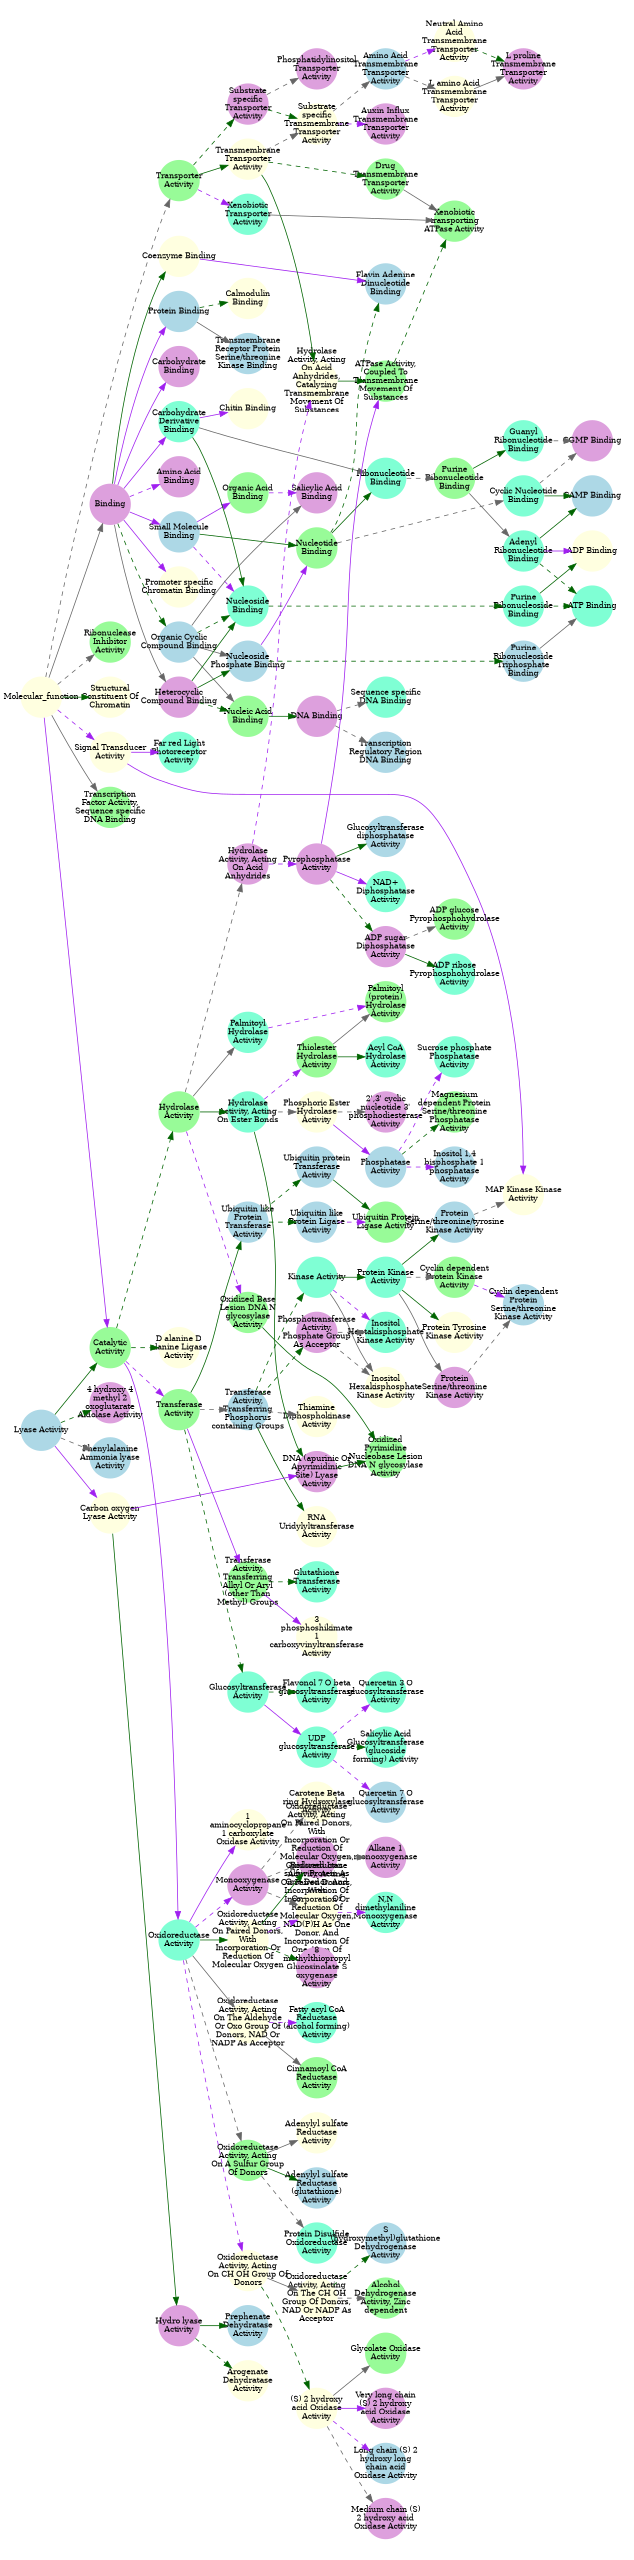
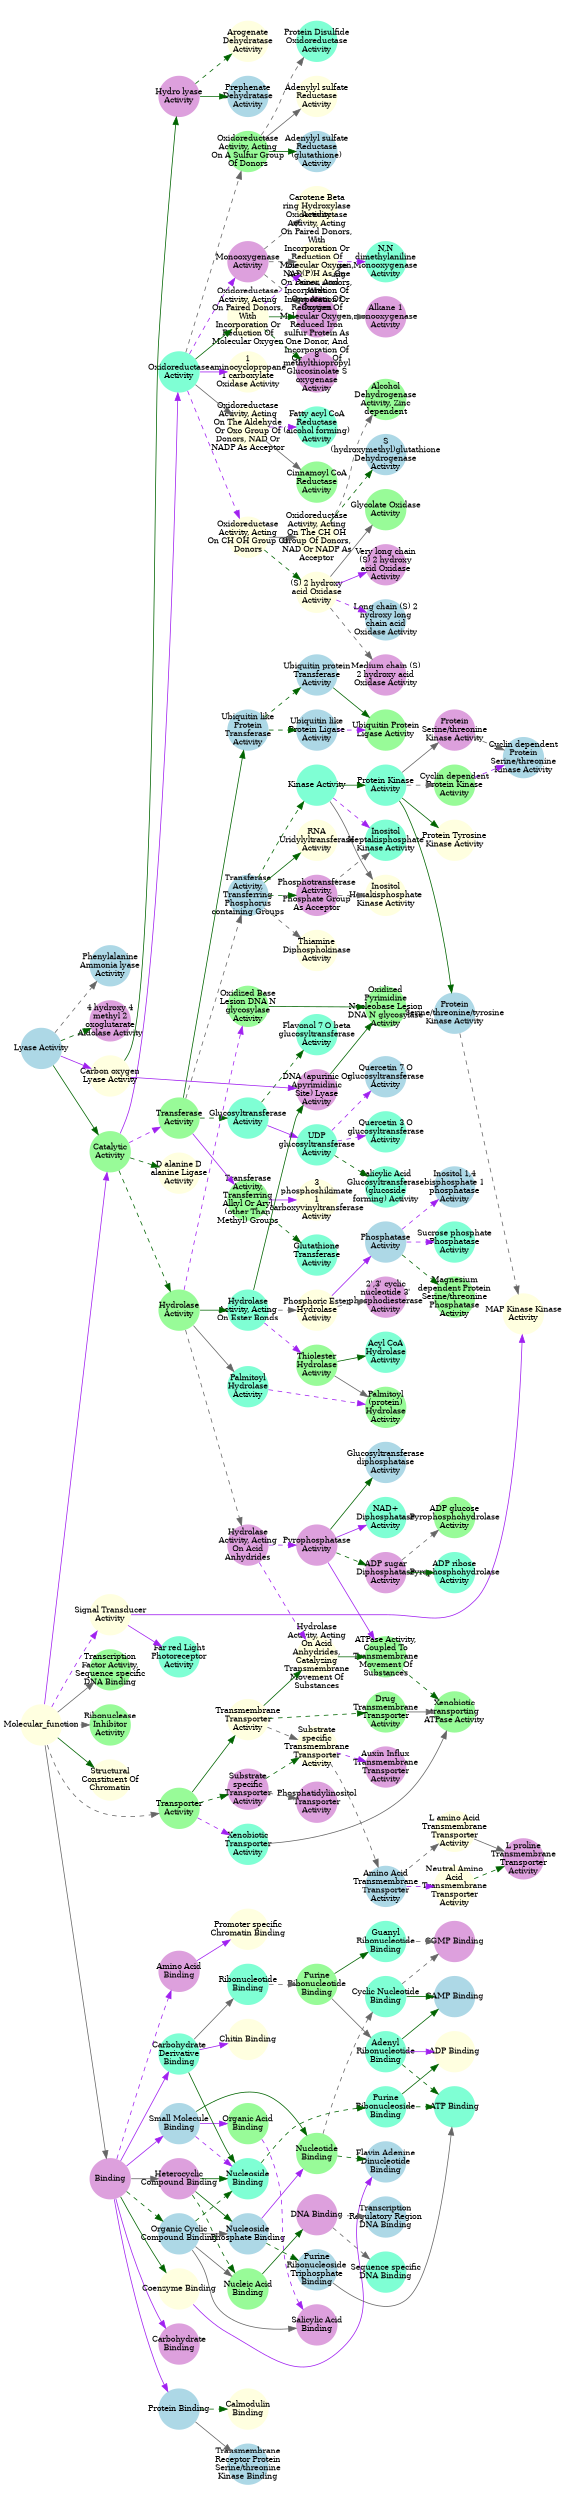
  digraph {
    rankdir=LR
    node [color=transparent fillcolor=lightyellow fixedsize=true fontsize=10 shape=circle style=filled]
    edge [color=darkgreen lty=solid style=dashed]
    n1 [label=Molecular_function width=0.75]
    n2 [fillcolor=palegreen label="Catalytic\nActivity" width=0.75]
    n3 [fillcolor=plum label=Binding width=0.75]
    n4 [fillcolor=palegreen label="Transcription\nFactor Activity,\nSequence specific\nDNA Binding" width=0.75]
    n5 [fillcolor=palegreen label="Transporter\nActivity" width=0.75]
    n6 [label="Signal Transducer\nActivity" width=0.75]
    n7 [fillcolor=palegreen label="Ribonuclease\nInhibitor\nActivity" width=0.75]
    n8 [label="Structural\nConstituent Of\nChromatin" width=0.75]
    n9 [fillcolor=palegreen label="Transferase\nActivity" width=0.75]
    n10 [fillcolor=aquamarine label="Oxidoreductase\nActivity" width=0.75]
    n11 [fillcolor=palegreen label="Hydrolase\nActivity" width=0.75]
    n12 [label="D alanine D\nalanine Ligase\nActivity" width=0.75]
    n13 [fillcolor=lightblue label="Small Molecule\nBinding" width=0.75]
    n14 [fillcolor=lightblue label="Organic Cyclic\nCompound Binding" width=0.75]
    n15 [fillcolor=aquamarine label="Carbohydrate\nDerivative\nBinding" width=0.75]
    n16 [fillcolor=plum label="Heterocyclic\nCompound Binding" width=0.75]
    n17 [fillcolor=plum label="Carbohydrate\nBinding" width=0.75]
    n18 [fillcolor=lightblue label="Protein Binding" width=0.75]
    n19 [fillcolor=plum label="Amino Acid\nBinding" width=0.75]
    n20 [label="Coenzyme Binding" width=0.75]
    n21 [label="Promoter specific\nChromatin Binding" width=0.75]
    n22 [label="Transmembrane\nTransporter\nActivity" width=0.75]
    n23 [fillcolor=aquamarine label="Xenobiotic\nTransporter\nActivity" width=0.75]
    n24 [fillcolor=plum label="Substrate\nspecific\nTransporter\nActivity" width=0.75]
    n25 [label="MAP Kinase Kinase\nActivity" width=0.75]
    n26 [fillcolor=aquamarine label="Far red Light\nPhotoreceptor\nActivity" width=0.75]
    n27 [fillcolor=lightblue label="Transferase\nActivity,\nTransferring\nPhosphorus\ncontaining Groups" width=0.75]
    n28 [fillcolor=aquamarine label="Glucosyltransferase\nActivity" width=0.75]
    n29 [fillcolor=palegreen label="Transferase\nActivity,\nTransferring\nAlkyl Or Aryl\n(other Than\nMethyl) Groups" width=0.75]
    n30 [fillcolor=lightblue label="Ubiquitin like\nProtein\nTransferase\nActivity" width=0.75]
    n31 [fillcolor=plum label="Monooxygenase\nActivity" width=0.75]
    n32 [label="Oxidoreductase\nActivity, Acting\nOn The Aldehyde\nOr Oxo Group Of\nDonors, NAD Or\nNADP As Acceptor" width=0.75]
    n33 [fillcolor=palegreen label="Oxidoreductase\nActivity, Acting\nOn A Sulfur Group\nOf Donors" width=0.75]
    n34 [label="Oxidoreductase\nActivity, Acting\nOn CH OH Group Of\nDonors" width=0.75]
    n35 [label="Oxidoreductase\nActivity, Acting\nOn Paired Donors,\nWith\nIncorporation Or\nReduction Of\nMolecular Oxygen" width=0.75]
    n36 [label="1\naminocyclopropane\n1 carboxylate\nOxidase Activity" width=0.75]
    n37 [fillcolor=lightblue label="Lyase Activity" width=0.75]
    n38 [fillcolor=lightblue label="Phenylalanine\nAmmonia lyase\nActivity" width=0.75]
    n39 [label="Carbon oxygen\nLyase Activity" width=0.75]
    n40 [fillcolor=plum label="4 hydroxy 4\nmethyl 2\noxoglutarate\nAldolase Activity" width=0.75]
    n41 [fillcolor=plum label="Hydrolase\nActivity, Acting\nOn Acid\nAnhydrides" width=0.75]
    n42 [fillcolor=aquamarine label="Hydrolase\nActivity, Acting\nOn Ester Bonds" width=0.75]
    n43 [fillcolor=palegreen label="Oxidized Base\nLesion DNA N\nglycosylase\nActivity" width=0.75]
    n44 [fillcolor=aquamarine label="Palmitoyl\nHydrolase\nActivity" width=0.75]
    n45 [fillcolor=aquamarine label="Kinase Activity" width=0.75]
    n46 [label="Thiamine\nDiphosphokinase\nActivity" width=0.75]
    n47 [label="RNA\nUridylyltransferase\nActivity" width=0.75]
    n48 [fillcolor=plum label="Phosphotransferase\nActivity,\nPhosphate Group\nAs Acceptor" width=0.75]
    n49 [fillcolor=aquamarine label="UDP\nglucosyltransferase\nActivity" width=0.75]
    n50 [fillcolor=aquamarine label="Flavonol 7 O beta\nglucosyltransferase\nActivity" width=0.75]
    n51 [fillcolor=aquamarine label="Glutathione\nTransferase\nActivity" width=0.75]
    n52 [label="3\nphosphoshikimate\n1\ncarboxyvinyltransferase\nActivity" width=0.75]
    n53 [fillcolor=lightblue label="Ubiquitin protein\nTransferase\nActivity" width=0.75]
    n54 [fillcolor=lightblue label="Ubiquitin like\nProtein Ligase\nActivity" width=0.75]
    n55 [fillcolor=aquamarine label="Protein Kinase\nActivity" width=0.75]
    n56 [label="Inositol\nHexakisphosphate\nKinase Activity" width=0.75]
    n57 [fillcolor=aquamarine label="Inositol\nHeptakisphosphate\nKinase Activity" width=0.75]
    n58 [fillcolor=plum label="Protein\nSerine/threonine\nKinase Activity" width=0.75]
    n59 [fillcolor=lightblue label="Protein\nSerine/threonine/tyrosine\nKinase Activity" width=0.75]
    n60 [label="Protein Tyrosine\nKinase Activity" width=0.75]
    n61 [fillcolor=palegreen label="Cyclin dependent\nProtein Kinase\nActivity" width=0.75]
    n62 [fillcolor=lightblue label="Cyclin dependent\nProtein\nSerine/threonine\nKinase Activity" width=0.75]
    n63 [label="Carotene Beta\nring Hydroxylase\nActivity" width=0.75]
    n64 [fillcolor=plum label="Oxidoreductase\nActivity, Acting\nOn Paired Donors,\nWith\nIncorporation Or\nReduction Of\nMolecular Oxygen,\nReduced Iron\nsulfur Protein As\nOne Donor, And\nIncorporation Of\nOne Atom Of\nOxygen" width=0.75]
    n65 [label="Oxidoreductase\nActivity, Acting\nOn Paired Donors,\nWith\nIncorporation Or\nReduction Of\nMolecular Oxygen,\nNAD(P)H As One\nDonor, And\nIncorporation Of\nOne Atom Of\nOxygen" width=0.75]
    n66 [fillcolor=palegreen label="Cinnamoyl CoA\nReductase\nActivity" width=0.75]
    n67 [fillcolor=aquamarine label="Fatty acyl CoA\nReductase\n(alcohol forming)\nActivity" width=0.75]
    n68 [label="Adenylyl sulfate\nReductase\nActivity" width=0.75]
    n69 [fillcolor=lightblue label="Adenylyl sulfate\nReductase\n(glutathione)\nActivity" width=0.75]
    n70 [fillcolor=aquamarine label="Protein Disulfide\nOxidoreductase\nActivity" width=0.75]
    n71 [label="(S) 2 hydroxy\nacid Oxidase\nActivity" width=0.75]
    n72 [label="Oxidoreductase\nActivity, Acting\nOn The CH OH\nGroup Of Donors,\nNAD Or NADP As\nAcceptor" width=0.75]
    n73 [fillcolor=plum label="8\nmethylthiopropyl\nGlucosinolate S\noxygenase\nActivity" width=0.75]
    n74 [fillcolor=plum label="Alkane 1\nmonooxygenase\nActivity" width=0.75]
    n75 [fillcolor=aquamarine label="N,N\ndimethylaniline\nMonooxygenase\nActivity" width=0.75]
    n76 [fillcolor=aquamarine label="Nucleoside\nBinding" width=0.75]
    n77 [fillcolor=palegreen label="Nucleotide\nBinding" width=0.75]
    n78 [fillcolor=palegreen label="Organic Acid\nBinding" width=0.75]
    n79 [fillcolor=lightblue label="Nucleoside\nPhosphate Binding" width=0.75]
    n80 [fillcolor=palegreen label="Nucleic Acid\nBinding" width=0.75]
    n81 [fillcolor=plum label="Salicylic Acid\nBinding" width=0.75]
    n82 [fillcolor=aquamarine label="Ribonucleotide\nBinding" width=0.75]
    n83 [label="Chitin Binding" width=0.75]
    n84 [label="Calmodulin\nBinding" width=0.75]
    n85 [fillcolor=lightblue label="Transmembrane\nReceptor Protein\nSerine/threonine\nKinase Binding" width=0.75]
    n86 [fillcolor=lightblue label="Flavin Adenine\nDinucleotide\nBinding" width=0.75]
    n87 [fillcolor=aquamarine label="Purine\nRibonucleoside\nBinding" width=0.75]
    n88 [fillcolor=aquamarine label="Cyclic Nucleotide\nBinding" width=0.75]
    n89 [fillcolor=lightblue label="Purine\nRibonucleoside\nTriphosphate\nBinding" width=0.75]
    n90 [fillcolor=plum label="DNA Binding" width=0.75]
    n91 [fillcolor=palegreen label="Purine\nRibonucleotide\nBinding" width=0.75]
    n92 [label="ADP Binding" width=0.75]
    n93 [fillcolor=aquamarine label="ATP Binding" width=0.75]
    n94 [fillcolor=lightblue label="CAMP Binding" width=0.75]
    n95 [fillcolor=plum label="CGMP Binding" width=0.75]
    n96 [fillcolor=aquamarine label="Adenyl\nRibonucleotide\nBinding" width=0.75]
    n97 [fillcolor=aquamarine label="Guanyl\nRibonucleotide\nBinding" width=0.75]
    n98 [fillcolor=lightblue label="Quercetin 7 O\nglucosyltransferase\nActivity" width=0.75]
    n99 [fillcolor=aquamarine label="Quercetin 3 O\nglucosyltransferase\nActivity" width=0.75]
    n100 [fillcolor=aquamarine label="Salicylic Acid\nGlucosyltransferase\n(glucoside\nforming) Activity" width=0.75]
    n101 [fillcolor=plum label="Hydro lyase\nActivity" width=0.75]
    n102 [fillcolor=plum label="DNA (apurinic Or\nApyrimidinic\nSite) Lyase\nActivity" width=0.75]
    n103 [fillcolor=lightblue label="Transcription\nRegulatory Region\nDNA Binding" width=0.75]
    n104 [fillcolor=aquamarine label="Sequence specific\nDNA Binding" width=0.75]
    n105 [fillcolor=plum label="Pyrophosphatase\nActivity" width=0.75]
    n106 [label="Hydrolase\nActivity, Acting\nOn Acid\nAnhydrides,\nCatalyzing\nTransmembrane\nMovement Of\nSubstances" width=0.75]
    n107 [fillcolor=palegreen label="Thiolester\nHydrolase\nActivity" width=0.75]
    n108 [label="Phosphoric Ester\nHydrolase\nActivity" width=0.75]
    n109 [fillcolor=palegreen label="Oxidized\nPyrimidine\nNucleobase Lesion\nDNA N glycosylase\nActivity" width=0.75]
    n110 [fillcolor=palegreen label="Palmitoyl\n(protein)\nHydrolase\nActivity" width=0.75]
    n111 [fillcolor=plum label="ADP sugar\nDiphosphatase\nActivity" width=0.75]
    n112 [fillcolor=palegreen label="ATPase Activity,\nCoupled To\nTransmembrane\nMovement Of\nSubstances" width=0.75]
    n113 [fillcolor=lightblue label="Glucosyltransferase\ndiphosphatase\nActivity" width=0.75]
    n114 [fillcolor=aquamarine label="NAD+\nDiphosphatase\nActivity" width=0.75]
    n115 [fillcolor=aquamarine label="ADP ribose\nPyrophosphohydrolase\nActivity" width=0.75]
    n116 [fillcolor=palegreen label="ADP glucose\nPyrophosphohydrolase\nActivity" width=0.75]
    n117 [fillcolor=palegreen label="Xenobiotic\ntransporting\nATPase Activity" width=0.75]
    n118 [fillcolor=lightblue label="Prephenate\nDehydratase\nActivity" width=0.75]
    n119 [label="Arogenate\nDehydratase\nActivity" width=0.75]
    n120 [fillcolor=palegreen label="Drug\nTransmembrane\nTransporter\nActivity" width=0.75]
    n121 [label="Substrate\nspecific\nTransmembrane\nTransporter\nActivity" width=0.75]
    n122 [fillcolor=plum label="Phosphatidylinositol\nTransporter\nActivity" width=0.75]
    n123 [fillcolor=lightblue label="Amino Acid\nTransmembrane\nTransporter\nActivity" width=0.75]
    n124 [fillcolor=plum label="Auxin Influx\nTransmembrane\nTransporter\nActivity" width=0.75]
    n125 [label="Neutral Amino\nAcid\nTransmembrane\nTransporter\nActivity" width=0.75]
    n126 [label="L amino Acid\nTransmembrane\nTransporter\nActivity" width=0.75]
    n127 [fillcolor=plum label="L proline\nTransmembrane\nTransporter\nActivity" width=0.75]
    n128 [fillcolor=aquamarine label="Acyl CoA\nHydrolase\nActivity" width=0.75]
    n129 [fillcolor=plum label="2',3' cyclic\nnucleotide 3'\nphosphodiesterase\nActivity" width=0.75]
    n130 [fillcolor=lightblue label="Phosphatase\nActivity" width=0.75]
    n131 [fillcolor=plum label="Very long chain\n(S) 2 hydroxy\nacid Oxidase\nActivity" width=0.75]
    n132 [fillcolor=lightblue label="Long chain (S) 2\nhydroxy long\nchain acid\nOxidase Activity" width=0.75]
    n133 [fillcolor=plum label="Medium chain (S)\n2 hydroxy acid\nOxidase Activity" width=0.75]
    n134 [fillcolor=palegreen label="Glycolate Oxidase\nActivity" width=0.75]
    n135 [fillcolor=palegreen label="Alcohol\nDehydrogenase\nActivity, Zinc\ndependent" width=0.75]
    n136 [fillcolor=lightblue label="S\n(hydroxymethyl)glutathione\nDehydrogenase\nActivity" width=0.75]
    n137 [fillcolor=aquamarine label="Sucrose phosphate\nPhosphatase\nActivity" width=0.75]
    n138 [fillcolor=palegreen label="Magnesium\ndependent Protein\nSerine/threonine\nPhosphatase\nActivity" width=0.75]
    n139 [fillcolor=lightblue label="Inositol 1,4\nbisphosphate 1\nphosphatase\nActivity" width=0.75]
    n140 [fillcolor=palegreen label="Ubiquitin Protein\nLigase Activity" width=0.75]
    n1 -> n2 [color=purple style=solid]
    n1 -> n3 [color=gray40 style=solid]
    n1 -> n4 [color=gray40 style=solid]
    n1 -> n5 [color=gray40]
    n1 -> n6 [color=purple]
    n1 -> n7 [color=gray40]
    n1 -> n8 [style=solid]
    n2 -> n9 [color=purple]
    n2 -> n10 [color=purple style=solid]
    n2 -> n11
    n2 -> n12
    n3 -> n13 [color=purple style=solid]
    n3 -> n14
    n3 -> n15 [color=purple style=solid]
    n3 -> n16 [color=gray40 style=solid]
    n3 -> n17 [color=purple style=solid]
    n3 -> n18 [color=purple style=solid]
    n3 -> n19 [color=purple]
    n3 -> n20 [style=solid]
-   n3 -> n21 [color=purple style=solid]
+   n19 -> n21 [color=purple style=solid]
    n5 -> n22 [style=solid]
    n5 -> n23 [color=purple]
    n5 -> n24
    n6 -> n25 [color=purple style=solid]
    n6 -> n26 [color=purple style=solid]
    n9 -> n27 [color=gray40]
    n9 -> n28
    n9 -> n29 [color=purple style=solid]
    n9 -> n30 [style=solid]
    n10 -> n31 [color=purple]
    n10 -> n32 [color=gray40 style=solid]
    n10 -> n33 [color=gray40]
    n10 -> n34 [color=purple]
    n10 -> n35 [style=solid]
    n10 -> n36 [color=purple style=solid]
    n11 -> n41 [color=gray40]
    n11 -> n42 [style=solid]
    n11 -> n43 [color=purple]
    n11 -> n44 [color=gray40 style=solid]
    n13 -> n76 [color=purple]
    n13 -> n77 [style=solid]
    n13 -> n78 [color=purple style=solid]
    n14 -> n76
    n14 -> n79 [color=gray40 style=solid]
    n14 -> n80 [color=gray40 style=solid]
    n14 -> n81 [color=gray40 style=solid]
    n15 -> n76 [style=solid]
    n15 -> n82 [color=gray40 style=solid]
    n15 -> n83 [color=purple style=solid]
    n16 -> n76 [style=solid]
    n16 -> n79 [style=solid]
    n16 -> n80
    n18 -> n84
    n18 -> n85 [color=gray40 style=solid]
    n20 -> n86 [color=purple style=solid]
    n22 -> n106 [style=solid]
    n22 -> n120
    n22 -> n121 [color=gray40]
    n23 -> n117 [color=gray40 style=solid]
    n24 -> n121
    n24 -> n122 [color=gray40]
    n27 -> n45
    n27 -> n46 [color=gray40]
    n27 -> n47 [style=solid]
    n27 -> n48
    n28 -> n49 [color=purple style=solid]
    n28 -> n50
    n29 -> n51
    n29 -> n52 [color=purple style=solid]
    n30 -> n53
    n30 -> n54
    n31 -> n63 [color=gray40]
    n31 -> n64 [color=gray40]
    n31 -> n65 [color=gray40]
    n32 -> n66 [color=gray40 style=solid]
    n32 -> n67 [color=purple]
    n33 -> n68 [color=gray40 style=solid]
    n33 -> n69 [style=solid]
    n33 -> n70 [color=gray40]
    n34 -> n71
    n34 -> n72 [color=gray40 style=solid]
    n35 -> n64 [style=solid]
    n35 -> n65 [color=purple]
    n35 -> n73
    n37 -> n2 [style=solid]
    n37 -> n38 [color=gray40]
    n37 -> n39 [color=purple style=solid]
    n37 -> n40
    n39 -> n101 [style=solid]
    n39 -> n102 [color=purple style=solid]
    n41 -> n105 [color=purple]
    n41 -> n106 [color=purple]
    n42 -> n102 [style=solid]
    n42 -> n107 [color=purple]
    n42 -> n108 [color=gray40]
    n43 -> n109 [style=solid]
    n44 -> n110 [color=purple]
    n45 -> n55 [style=solid]
    n45 -> n56 [color=gray40 style=solid]
    n45 -> n57 [color=purple]
    n48 -> n56 [color=gray40]
    n48 -> n57 [color=gray40]
    n49 -> n98 [color=purple]
    n49 -> n99 [color=purple]
    n49 -> n100
    n53 -> n140 [style=solid]
    n54 -> n140 [color=purple]
    n55 -> n58 [color=gray40 style=solid]
    n55 -> n59 [style=solid]
    n55 -> n60 [style=solid]
    n55 -> n61 [color=gray40]
    n58 -> n62 [color=gray40]
    n59 -> n25 [color=gray40]
    n61 -> n62 [color=purple]
    n64 -> n74 [color=gray40]
    n65 -> n75 [color=purple]
    n71 -> n131 [color=purple style=solid]
    n71 -> n132 [color=purple]
    n71 -> n133 [color=gray40]
    n71 -> n134 [color=gray40 style=solid]
    n72 -> n135 [color=gray40]
    n72 -> n136
    n76 -> n87
-   n77 -> n82 [style=solid]
    n77 -> n86
    n77 -> n88 [color=gray40]
    n78 -> n81 [color=purple]
    n79 -> n77 [color=purple style=solid]
    n79 -> n89
    n80 -> n90 [style=solid]
    n82 -> n91 [color=gray40]
    n87 -> n92 [style=solid]
    n87 -> n93
    n88 -> n94 [style=solid]
    n88 -> n95 [color=gray40]
    n89 -> n93 [color=gray40 style=solid]
    n90 -> n103 [color=gray40]
    n90 -> n104 [color=gray40]
    n91 -> n96 [color=gray40 style=solid]
    n91 -> n97 [style=solid]
    n96 -> n92 [color=purple style=solid]
    n96 -> n93
    n96 -> n94 [style=solid]
    n97 -> n95 [color=gray40]
    n101 -> n118 [style=solid]
    n101 -> n119
    n102 -> n109 [style=solid]
    n105 -> n111
    n105 -> n112 [color=purple style=solid]
    n105 -> n113 [style=solid]
    n105 -> n114 [color=purple style=solid]
    n106 -> n112 [style=solid]
    n107 -> n110 [color=gray40 style=solid]
    n107 -> n128 [style=solid]
    n108 -> n129 [color=gray40]
    n108 -> n130 [color=purple style=solid]
    n111 -> n115 [style=solid]
    n111 -> n116 [color=gray40]
    n112 -> n117
    n120 -> n117 [color=gray40 style=solid]
    n121 -> n123 [color=gray40]
    n121 -> n124 [color=purple]
    n123 -> n125 [color=purple]
    n123 -> n126 [color=gray40]
    n125 -> n127
    n126 -> n127 [color=gray40 style=solid]
    n130 -> n137 [color=purple]
    n130 -> n138
    n130 -> n139 [color=purple]
  }
